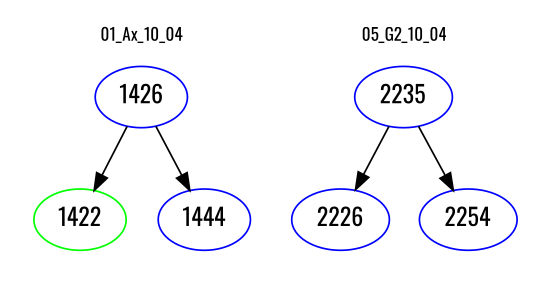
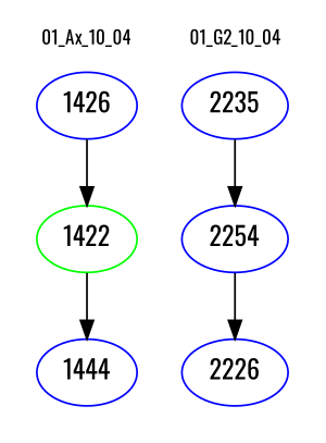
  digraph {
    fontname=Oswald
    node [color=blue fontname=Oswald]
    edge [color=black fontname=Oswald]
    n1 [label=1426]
    n2 [color=green label=1422]
    n3 [label=1444]
    n4 [label=2235]
    n5 [label=2226]
    n6 [label=2254]
    subgraph cluster_1 {
      color=white
      fontsize=10
      label="01_Ax_10_04"
      n1
      n2
      n3
    }
    subgraph cluster_2 {
      color=white
      fontsize=10
-     label="05_G2_10_04"
+     label="01_G2_10_04"
      n4
      n5
      n6
    }
    n1 -> n2
-   n1 -> n3
-   n4 -> n5
+   n2 -> n3
+   n6 -> n5
    n4 -> n6
  }
